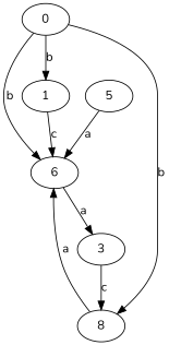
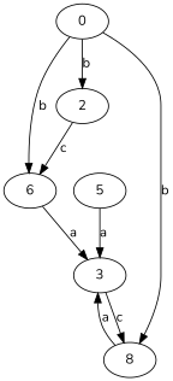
  strict digraph {
    fontname=Nunito
    node [fontname=Nunito]
    edge [fontname=Nunito]
-   1
+   1 [label=2]
    6
    3
    8
    5
    0
    1 -> 6 [label=c]
    6 -> 3 [label=a]
    3 -> 8 [label=c]
-   8 -> 6 [label=a]
-   5 -> 6 [label=a]
+   8 -> 3 [label=a]
+   5 -> 3 [label=a]
    0 -> 1 [label=b]
    0 -> 6 [label=b]
    0 -> 8 [label=b]
  }
